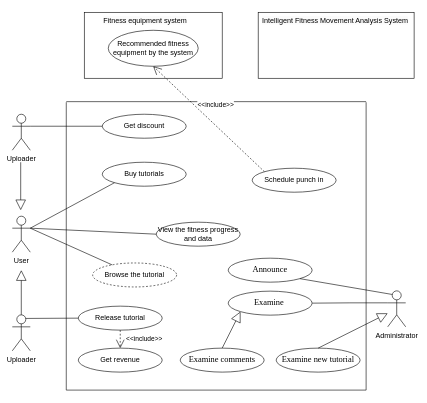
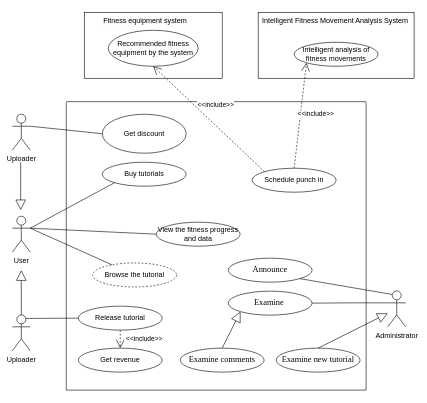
  <mxCell id="0" />
  <mxCell id="1" parent="0" />
  <mxCell id="2" value="" style="edgeStyle=orthogonalEdgeStyle;rounded=0;orthogonalLoop=1;jettySize=auto;html=1;exitX=0;exitY=0.333;exitDx=0;exitDy=0;exitPerimeter=0;endArrow=none;endFill=0;" parent="1" source="3" target="16" edge="1"><mxGeometry relative="1" as="geometry" /></mxCell>
  <mxCell id="3" value="Administrator" style="shape=umlActor;verticalLabelPosition=bottom;verticalAlign=top;html=1;outlineConnect=0;" parent="1" vertex="1"><mxGeometry x="646" y="484.5" width="30" height="60" as="geometry" /></mxCell>
  <mxCell id="4" value="User" style="shape=umlActor;verticalLabelPosition=bottom;verticalAlign=top;html=1;outlineConnect=0;" parent="1" vertex="1"><mxGeometry x="20" y="360" width="30" height="60" as="geometry" /></mxCell>
  <mxCell id="5" value="Uploader" style="shape=umlActor;verticalLabelPosition=bottom;verticalAlign=top;html=1;outlineConnect=0;" parent="1" vertex="1"><mxGeometry x="20" y="524.5" width="30" height="60" as="geometry" /></mxCell>
  <mxCell id="6" value="" style="endArrow=block;endSize=15;endFill=0;html=1;rounded=0;exitX=0.5;exitY=0;exitDx=0;exitDy=0;exitPerimeter=0;" parent="1" source="5" edge="1"><mxGeometry width="160" relative="1" as="geometry"><mxPoint x="150" y="410" as="sourcePoint" /><mxPoint x="35" y="450" as="targetPoint" /></mxGeometry></mxCell>
  <mxCell id="7" value="" style="endArrow=block;endSize=15;endFill=0;html=1;rounded=0;" parent="1" edge="1"><mxGeometry width="160" relative="1" as="geometry"><mxPoint x="34" y="270" as="sourcePoint" /><mxPoint x="34" y="350" as="targetPoint" /></mxGeometry></mxCell>
  <mxCell id="8" value="Release tutorial" style="ellipse;whiteSpace=wrap;html=1;" parent="1" vertex="1"><mxGeometry x="130" y="510" width="140" height="40" as="geometry" /></mxCell>
  <mxCell id="9" value="Buy tutorials" style="ellipse;whiteSpace=wrap;html=1;" parent="1" vertex="1"><mxGeometry x="170" y="270" width="140" height="40" as="geometry" /></mxCell>
  <mxCell id="10" value="Schedule punch in" style="ellipse;whiteSpace=wrap;html=1;" parent="1" vertex="1"><mxGeometry x="420" y="280" width="140" height="40" as="geometry" /></mxCell>
  <mxCell id="11" value="" style="endArrow=none;endFill=0;endSize=12;html=1;rounded=0;exitX=0.75;exitY=0.1;exitDx=0;exitDy=0;exitPerimeter=0;entryX=0;entryY=0.5;entryDx=0;entryDy=0;" parent="1" source="5" target="8" edge="1"><mxGeometry width="160" relative="1" as="geometry"><mxPoint x="550" y="280" as="sourcePoint" /><mxPoint x="710" y="280" as="targetPoint" /></mxGeometry></mxCell>
  <mxCell id="12" value="" style="endArrow=none;endFill=0;endSize=12;html=1;rounded=0;exitX=1;exitY=0.333;exitDx=0;exitDy=0;exitPerimeter=0;entryX=0;entryY=1;entryDx=0;entryDy=0;" parent="1" source="4" target="9" edge="1"><mxGeometry width="160" relative="1" as="geometry"><mxPoint x="130" y="340" as="sourcePoint" /><mxPoint x="290" y="280" as="targetPoint" /></mxGeometry></mxCell>
  <mxCell id="13" value="Browse the tutorial" style="ellipse;whiteSpace=wrap;html=1;dashed=1;" parent="1" vertex="1"><mxGeometry x="154" y="438" width="140" height="40" as="geometry" /></mxCell>
  <mxCell id="14" value="" style="endArrow=none;endFill=0;endSize=12;html=1;rounded=0;exitX=1;exitY=0.333;exitDx=0;exitDy=0;exitPerimeter=0;" parent="1" source="4" target="13" edge="1"><mxGeometry width="160" relative="1" as="geometry"><mxPoint x="170" y="310" as="sourcePoint" /><mxPoint x="280" y="368" as="targetPoint" /></mxGeometry></mxCell>
  <mxCell id="15" value="&amp;lt;&amp;lt;include&amp;gt;&amp;gt;" style="endArrow=open;endSize=12;dashed=1;html=1;rounded=0;exitX=0.5;exitY=1;exitDx=0;exitDy=0;entryX=0.5;entryY=0;entryDx=0;entryDy=0;" parent="1" source="8" target="23" edge="1"><mxGeometry x="-0.033" y="40" width="160" relative="1" as="geometry"><mxPoint x="209.78" y="536" as="sourcePoint" /><mxPoint x="210" y="600" as="targetPoint" /><mxPoint as="offset" /></mxGeometry></mxCell>
  <mxCell id="16" value="&lt;p class=&quot;MsoNormal&quot;&gt;&lt;span style=&quot;mso-spacerun:'yes';font-family:宋体;mso-ascii-font-family:Calibri;&lt;br/&gt;mso-hansi-font-family:Calibri;mso-bidi-font-family:'Times New Roman';font-size:10.5pt;&lt;br/&gt;mso-font-kerning:1.0pt;&quot;&gt;&lt;font face=&quot;Calibri&quot;&gt;Examine&amp;nbsp;&lt;/font&gt;&lt;/span&gt;&lt;/p&gt;" style="ellipse;whiteSpace=wrap;html=1;" parent="1" vertex="1"><mxGeometry x="380" y="485" width="140" height="40" as="geometry" /></mxCell>
  <mxCell id="17" value="&lt;p class=&quot;MsoNormal&quot;&gt;&lt;font face=&quot;Calibri&quot;&gt;&lt;span style=&quot;font-size: 14px;&quot;&gt;Announce&lt;/span&gt;&lt;/font&gt;&lt;br&gt;&lt;/p&gt;" style="ellipse;whiteSpace=wrap;html=1;" parent="1" vertex="1"><mxGeometry x="380" y="430" width="140" height="40" as="geometry" /></mxCell>
  <mxCell id="18" value="&lt;p class=&quot;MsoNormal&quot;&gt;&lt;font face=&quot;Calibri&quot;&gt;&lt;span style=&quot;font-size: 14px;&quot;&gt;Examine new tutorial&lt;/span&gt;&lt;/font&gt;&lt;br&gt;&lt;/p&gt;" style="ellipse;whiteSpace=wrap;html=1;" parent="1" vertex="1"><mxGeometry x="460" y="580" width="140" height="40" as="geometry" /></mxCell>
  <mxCell id="19" value="&lt;p class=&quot;MsoNormal&quot;&gt;&lt;font face=&quot;Calibri&quot;&gt;&lt;span style=&quot;font-size: 14px;&quot;&gt;Examine comments&lt;/span&gt;&lt;/font&gt;&lt;/p&gt;" style="ellipse;whiteSpace=wrap;html=1;" parent="1" vertex="1"><mxGeometry x="300" y="580" width="140" height="40" as="geometry" /></mxCell>
  <mxCell id="20" value="" style="endArrow=block;endSize=15;endFill=0;html=1;rounded=0;exitX=0.5;exitY=0;exitDx=0;exitDy=0;" parent="1" source="18" target="3" edge="1"><mxGeometry width="160" relative="1" as="geometry"><mxPoint x="5" y="520" as="sourcePoint" /><mxPoint x="30" y="430" as="targetPoint" /></mxGeometry></mxCell>
  <mxCell id="21" value="" style="endArrow=block;endSize=15;endFill=0;html=1;rounded=0;exitX=0.5;exitY=0;exitDx=0;exitDy=0;entryX=0;entryY=1;entryDx=0;entryDy=0;" parent="1" source="19" target="16" edge="1"><mxGeometry width="160" relative="1" as="geometry"><mxPoint x="15" y="530" as="sourcePoint" /><mxPoint x="450" y="580" as="targetPoint" /></mxGeometry></mxCell>
  <mxCell id="22" value="" style="endArrow=none;endFill=0;endSize=12;html=1;rounded=0;exitX=0.25;exitY=0.1;exitDx=0;exitDy=0;exitPerimeter=0;entryX=1;entryY=1;entryDx=0;entryDy=0;" parent="1" source="3" target="17" edge="1"><mxGeometry width="160" relative="1" as="geometry"><mxPoint x="93" y="526" as="sourcePoint" /><mxPoint x="150" y="526" as="targetPoint" /></mxGeometry></mxCell>
  <mxCell id="23" value="Get revenue" style="ellipse;whiteSpace=wrap;html=1;" parent="1" vertex="1"><mxGeometry x="130" y="580" width="140" height="40" as="geometry" /></mxCell>
  <mxCell id="24" value="Uploader" style="shape=umlActor;verticalLabelPosition=bottom;verticalAlign=top;html=1;outlineConnect=0;" parent="1" vertex="1"><mxGeometry x="20" y="190" width="30" height="60" as="geometry" /></mxCell>
- <mxCell id="25" value="Get discount" style="ellipse;whiteSpace=wrap;html=1;" parent="1" vertex="1"><mxGeometry x="170" y="190" width="140" height="40" as="geometry" /></mxCell>
+ <mxCell id="25" value="Get discount" style="ellipse;whiteSpace=wrap;html=1;" parent="1" vertex="1"><mxGeometry x="170" y="190" width="140" height="65" as="geometry" /></mxCell>
  <mxCell id="26" value="" style="endArrow=none;endFill=0;endSize=12;html=1;rounded=0;exitX=1;exitY=0.333;exitDx=0;exitDy=0;exitPerimeter=0;entryX=0;entryY=0.5;entryDx=0;entryDy=0;" parent="1" source="24" target="25" edge="1"><mxGeometry width="160" relative="1" as="geometry"><mxPoint x="60" y="390" as="sourcePoint" /><mxPoint x="171" y="354" as="targetPoint" /></mxGeometry></mxCell>
  <mxCell id="27" value="" style="endArrow=none;html=1;rounded=0;fontFamily=Helvetica;fontSize=12;fontColor=default;" parent="1" edge="1"><mxGeometry width="50" height="50" relative="1" as="geometry"><mxPoint x="110" y="650" as="sourcePoint" /><mxPoint x="610" y="650" as="targetPoint" /></mxGeometry></mxCell>
  <mxCell id="28" value="" style="endArrow=none;html=1;rounded=0;fontFamily=Helvetica;fontSize=12;fontColor=default;" parent="1" edge="1"><mxGeometry width="50" height="50" relative="1" as="geometry"><mxPoint x="110" y="169" as="sourcePoint" /><mxPoint x="610" y="169" as="targetPoint" /></mxGeometry></mxCell>
  <mxCell id="29" value="" style="endArrow=none;html=1;rounded=0;fontFamily=Helvetica;fontSize=12;fontColor=default;" parent="1" edge="1"><mxGeometry width="50" height="50" relative="1" as="geometry"><mxPoint x="110" y="170" as="sourcePoint" /><mxPoint x="110" y="650" as="targetPoint" /></mxGeometry></mxCell>
  <mxCell id="30" value="" style="endArrow=none;html=1;rounded=0;fontFamily=Helvetica;fontSize=12;fontColor=default;" parent="1" edge="1"><mxGeometry width="50" height="50" relative="1" as="geometry"><mxPoint x="610" y="170" as="sourcePoint" /><mxPoint x="610" y="650" as="targetPoint" /></mxGeometry></mxCell>
+ <mxCell id="31" value="Intelligent analysis of fitness movements" style="ellipse;whiteSpace=wrap;html=1;" parent="1" vertex="1"><mxGeometry x="490" y="70" width="140" height="40" as="geometry" /></mxCell>
+ <mxCell id="32" value="&amp;lt;&amp;lt;include&amp;gt;&amp;gt;" style="endArrow=open;endSize=12;dashed=1;html=1;rounded=0;entryX=0;entryY=1;entryDx=0;entryDy=0;exitX=0.5;exitY=0;exitDx=0;exitDy=0;" parent="1" source="10" target="31" edge="1"><mxGeometry x="0.067" y="-25" width="160" relative="1" as="geometry"><mxPoint x="490" y="320" as="sourcePoint" /><mxPoint x="540" y="320" as="targetPoint" /><mxPoint as="offset" /></mxGeometry></mxCell>
  <mxCell id="33" value="" style="rounded=0;whiteSpace=wrap;html=1;fillColor=none;" parent="1" vertex="1"><mxGeometry x="430" y="20" width="260" height="110" as="geometry" /></mxCell>
  <mxCell id="34" value="&lt;span style=&quot;color: rgb(0, 0, 0); font-family: Helvetica; font-size: 12px; font-style: normal; font-variant-ligatures: normal; font-variant-caps: normal; font-weight: 400; letter-spacing: normal; orphans: 2; text-align: center; text-indent: 0px; text-transform: none; widows: 2; word-spacing: 0px; -webkit-text-stroke-width: 0px; background-color: rgb(251, 251, 251); text-decoration-thickness: initial; text-decoration-style: initial; text-decoration-color: initial; float: none; display: inline !important;&quot;&gt;Intelligent Fitness Movement Analysis System&lt;/span&gt;" style="text;whiteSpace=wrap;html=1;" parent="1" vertex="1"><mxGeometry x="435" y="20" width="250" height="40" as="geometry" /></mxCell>
  <mxCell id="35" value="Recommended fitness equipment by the system" style="ellipse;whiteSpace=wrap;html=1;" parent="1" vertex="1"><mxGeometry x="180" y="50" width="150" height="60" as="geometry" /></mxCell>
  <mxCell id="36" value="" style="rounded=0;whiteSpace=wrap;html=1;fillColor=none;" parent="1" vertex="1"><mxGeometry x="140" y="20" width="230" height="110" as="geometry" /></mxCell>
  <mxCell id="37" value="&lt;span style=&quot;color: rgb(0, 0, 0); font-family: Helvetica; font-size: 12px; font-style: normal; font-variant-ligatures: normal; font-variant-caps: normal; font-weight: 400; letter-spacing: normal; orphans: 2; text-align: center; text-indent: 0px; text-transform: none; widows: 2; word-spacing: 0px; -webkit-text-stroke-width: 0px; background-color: rgb(251, 251, 251); text-decoration-thickness: initial; text-decoration-style: initial; text-decoration-color: initial; float: none; display: inline !important;&quot;&gt;Fitness equipment system&lt;/span&gt;" style="text;whiteSpace=wrap;html=1;" parent="1" vertex="1"><mxGeometry x="170" y="20" width="170" height="40" as="geometry" /></mxCell>
  <mxCell id="38" value="&amp;lt;&amp;lt;include&amp;gt;&amp;gt;" style="endArrow=open;endSize=12;dashed=1;html=1;rounded=0;exitX=0;exitY=0;exitDx=0;exitDy=0;entryX=0.5;entryY=1;entryDx=0;entryDy=0;" parent="1" source="10" target="35" edge="1"><mxGeometry x="0.067" y="-25" width="160" relative="1" as="geometry"><mxPoint x="420" y="300" as="sourcePoint" /><mxPoint x="521" y="114" as="targetPoint" /><mxPoint as="offset" /></mxGeometry></mxCell>
  <mxCell id="39" value="View the fitness progress and data" style="ellipse;whiteSpace=wrap;html=1;" parent="1" vertex="1"><mxGeometry x="260" y="370" width="140" height="40" as="geometry" /></mxCell>
  <mxCell id="40" value="" style="endArrow=none;endFill=0;endSize=12;html=1;rounded=0;entryX=0;entryY=0.5;entryDx=0;entryDy=0;" parent="1" target="39" edge="1"><mxGeometry width="160" relative="1" as="geometry"><mxPoint x="50" y="380" as="sourcePoint" /><mxPoint x="181" y="326" as="targetPoint" /></mxGeometry></mxCell>
